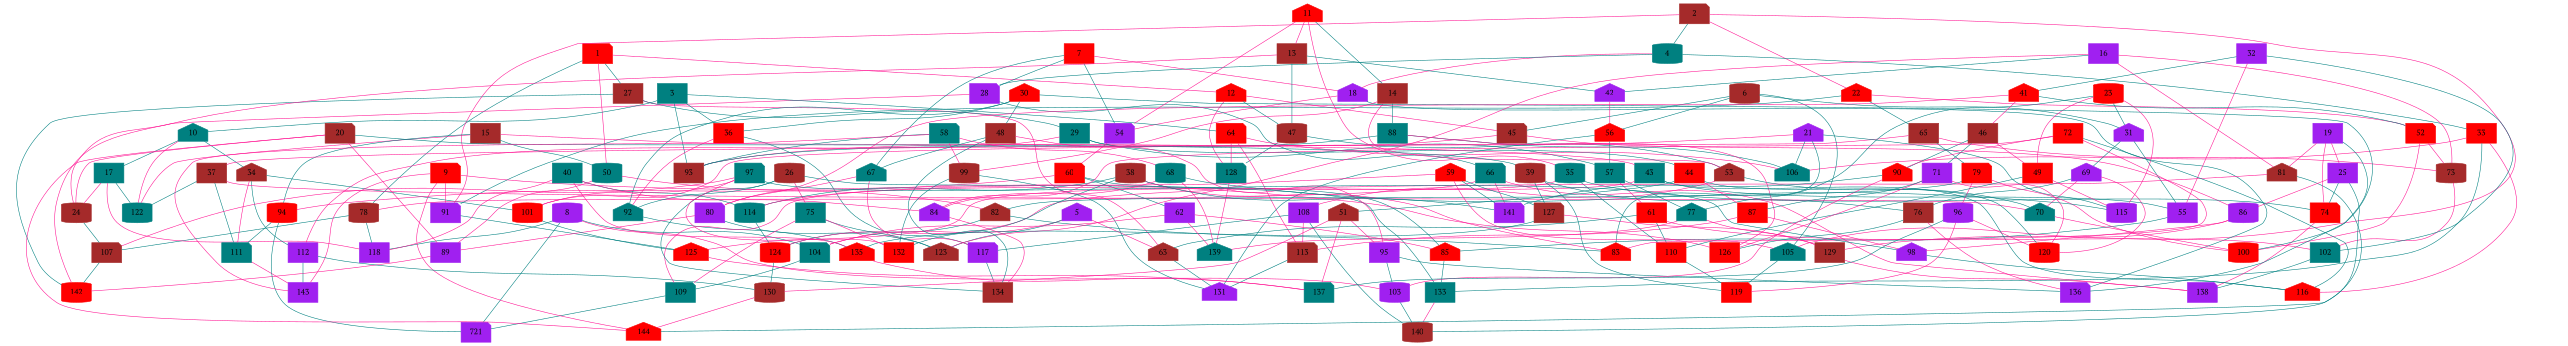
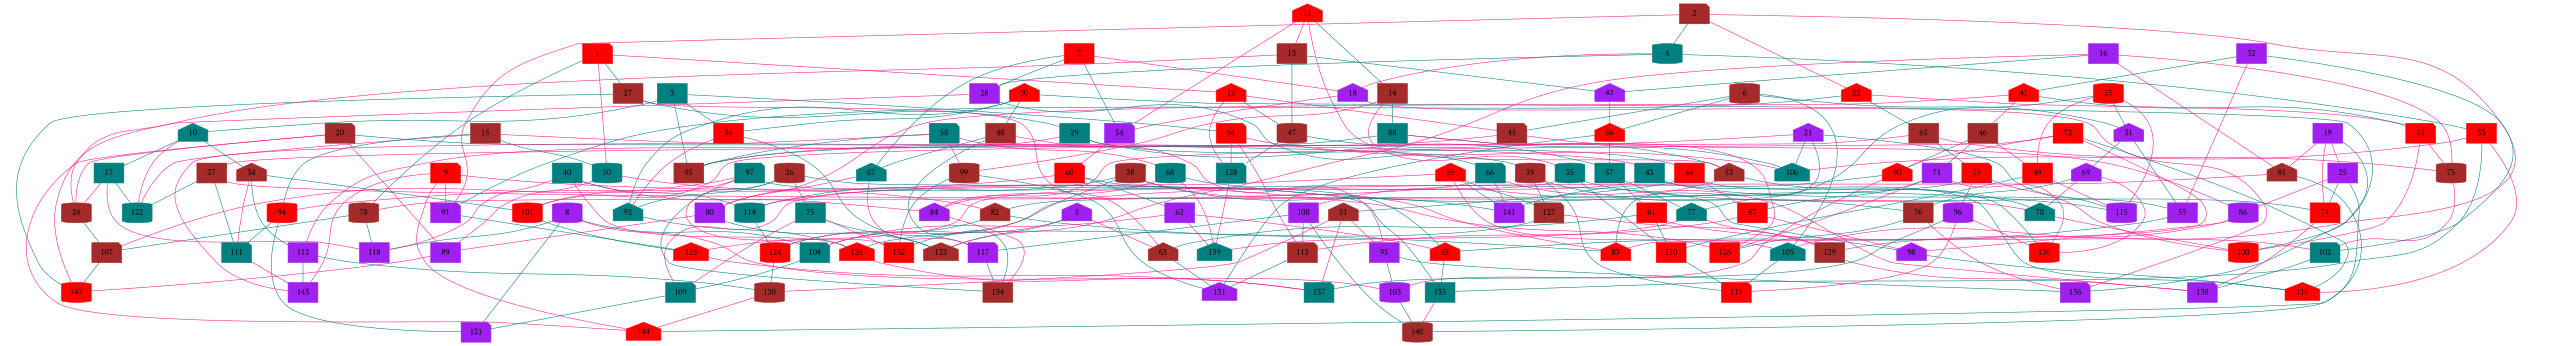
  graph {
    fontname="PT Serif"
    node [color=red fontname="PT Serif" shape=box style=filled]
    edge [color=teal fontname="PT Serif"]
    1 [shape=note]
    12 [shape=house]
    27 [color=brown]
    50 [color=teal shape=cylinder]
    78 [color=brown shape=cylinder]
    45 [color=brown shape=note]
    47 [color=brown shape=cylinder]
    128 [color=teal shape=note]
    63 [color=brown shape=house]
    29 [color=teal]
    142 [shape=cylinder]
    89 [color=purple]
    82 [color=brown shape=house]
    118 [color=purple]
    107 [color=brown shape=note]
    2 [color=brown shape=note]
    4 [color=teal shape=cylinder]
    22 [shape=house]
    91 [color=purple shape=note]
    129 [color=brown]
    18 [color=purple shape=house]
    28 [color=purple shape=note]
    33
    52 [shape=note]
    65 [color=brown]
    125 [shape=house]
    138 [color=purple shape=note]
    3 [color=teal]
    10 [color=teal shape=house]
    36
    64 [shape=note]
    93 [color=brown]
    17 [color=teal]
    34 [color=brown shape=house]
    122 [color=teal shape=cylinder]
    92 [color=teal shape=house]
    117 [color=purple shape=note]
    106 [color=teal shape=house]
    113 [color=brown shape=note]
    54 [color=purple shape=note]
    136 [color=purple shape=note]
    66 [color=teal shape=note]
    133 [color=teal]
    116 [shape=house]
    5 [color=purple shape=house]
    104 [color=teal shape=note]
    123 [color=brown shape=house]
    131 [color=purple shape=house]
    109 [color=teal shape=note]
-   121 [color=purple shape=note label=721]
+   121 [color=purple shape=note]
    6 [color=brown shape=cylinder]
    31 [color=purple shape=house]
    56 [shape=house]
    105 [color=teal shape=house]
    55 [color=purple]
    69 [color=purple shape=house]
    86 [color=purple shape=cylinder]
    57 [color=teal]
    119 [shape=note]
    7
    67 [color=teal shape=house]
    60 [shape=note]
    80 [color=purple shape=note]
    8 [color=purple shape=cylinder]
    103 [color=purple shape=cylinder]
    140 [color=brown shape=cylinder]
    9 [shape=note]
    126
    143 [color=purple]
    144 [shape=house]
    24 [color=brown shape=cylinder]
    112 [color=purple]
    101 [shape=cylinder]
    111 [color=teal shape=note]
    11 [shape=house]
    13 [color=brown]
    14 [color=brown]
    35 [color=teal shape=cylinder]
    42 [color=purple shape=house]
    53 [color=brown shape=house]
    88 [color=teal]
    99 [color=brown shape=cylinder]
    74 [shape=note]
    110
    139 [color=teal shape=house]
    70 [color=teal shape=house]
    108 [color=purple]
    132
    15 [color=brown]
    43 [color=teal]
    94 [shape=cylinder]
    16 [color=purple]
    73 [color=brown shape=cylinder]
    81 [color=brown shape=house]
    102 [color=teal shape=note]
    124 [shape=cylinder]
    19 [color=purple]
    25 [color=purple]
    20 [color=brown shape=note]
    39 [color=brown shape=cylinder]
    76 [color=brown]
    127 [color=brown shape=note]
    21 [color=purple shape=house]
    37 [color=brown]
    83 [shape=house]
    115 [color=purple shape=cylinder]
    100 [shape=cylinder]
    79 [shape=note]
    23 [shape=cylinder]
    49
    77 [color=teal shape=house]
    98 [color=purple shape=house]
    26 [color=brown shape=cylinder]
    75 [color=teal]
    134 [color=brown]
    135 [shape=house]
    44
    141 [color=purple shape=note]
    51 [color=brown shape=house]
    87
    120 [shape=cylinder]
    61
    130 [color=brown shape=cylinder]
    30 [shape=house]
    48 [color=brown]
    95 [color=purple]
    85 [shape=house]
    32 [color=purple]
    41 [shape=house]
    46 [color=brown]
    38 [color=brown shape=cylinder]
    114 [color=teal shape=cylinder]
    40 [color=teal]
    84 [color=purple shape=house]
    137 [color=teal shape=note]
    71 [color=purple]
    90 [shape=house]
    62 [color=purple]
    58 [color=teal shape=note]
    68 [color=teal shape=cylinder]
    59 [shape=house]
    96 [color=purple shape=cylinder]
    72
    97 [color=teal shape=note]
    1 -- 12 [color=deeppink]
    1 -- 27
    1 -- 50 [color=deeppink]
    1 -- 78
    12 -- 45 [color=deeppink]
    12 -- 47
    12 -- 128 [color=deeppink]
    27 -- 63 [color=deeppink]
    27 -- 29
    27 -- 142
    50 -- 89 [color=deeppink]
    50 -- 82 [color=deeppink]
    78 -- 118
    78 -- 107
    45 -- 93 [color=deeppink]
    45 -- 86 [color=deeppink]
    47 -- 128
    47 -- 53
    128 -- 139 [color=deeppink]
    63 -- 131
    29 -- 57
    29 -- 112 [color=deeppink]
    29 -- 44
    89 -- 142 [color=deeppink]
    82 -- 124
    82 -- 83
    107 -- 142
    2 -- 4
    2 -- 22 [color=deeppink]
    2 -- 91 [color=deeppink]
    2 -- 129 [color=deeppink]
    4 -- 18 [color=deeppink]
    4 -- 28
    4 -- 33
    22 -- 91
    22 -- 52 [color=deeppink]
    22 -- 65
    91 -- 125
    129 -- 138 [color=deeppink]
    18 -- 54 [color=deeppink]
-   18 -- 136
+   18 -- 136 [color=deeppink]
    28 -- 142 [color=deeppink]
    28 -- 66
    33 -- 106 [color=deeppink]
    33 -- 133
    33 -- 116 [color=deeppink]
    52 -- 73 [color=deeppink]
    52 -- 100 [color=deeppink]
    65 -- 101 [color=deeppink]
    65 -- 73 [color=deeppink]
    65 -- 79
    125 -- 137 [color=deeppink]
    3 -- 10
    3 -- 36
    3 -- 64
    3 -- 93
    10 -- 17
    10 -- 34
    10 -- 122 [color=deeppink]
    36 -- 92 [color=deeppink]
    36 -- 117
    64 -- 128 [color=deeppink]
    64 -- 106 [color=deeppink]
    64 -- 113 [color=deeppink]
    17 -- 118 [color=deeppink]
    17 -- 122
    17 -- 24 [color=deeppink]
    34 -- 112
    34 -- 101
    34 -- 111 [color=deeppink]
    92 -- 135
    117 -- 134
    113 -- 131
    54 -- 60 [color=deeppink]
    66 -- 78 [color=deeppink]
    66 -- 138 [color=deeppink]
    66 -- 141 [color=deeppink]
    133 -- 140 [color=deeppink]
    5 -- 63 [color=deeppink]
    5 -- 104 [color=deeppink]
    5 -- 123
    104 -- 109
    109 -- 121
    6 -- 45
    6 -- 31
    6 -- 56
    6 -- 105
    31 -- 55
    31 -- 69
    56 -- 131
    56 -- 57
    105 -- 119
    55 -- 85
    69 -- 70 [color=deeppink]
    69 -- 76
    69 -- 120 [color=deeppink]
    86 -- 105 [color=deeppink]
    86 -- 98 [color=deeppink]
    57 -- 77
    57 -- 61 [color=deeppink]
    7 -- 18 [color=deeppink]
    7 -- 28
    7 -- 54
    7 -- 67
    67 -- 117 [color=deeppink]
    67 -- 80 [color=deeppink]
    60 -- 94 [color=deeppink]
    60 -- 85
    60 -- 62
    80 -- 89 [color=deeppink]
    80 -- 123
    8 -- 118
    8 -- 104
    8 -- 121
    8 -- 103 [color=deeppink]
    103 -- 140
    9 -- 91 [color=deeppink]
    9 -- 126 [color=deeppink]
    9 -- 143 [color=deeppink]
    9 -- 144 [color=deeppink]
    24 -- 107
    112 -- 143
    112 -- 130
    101 -- 125
    111 -- 143 [color=deeppink]
    11 -- 54 [color=deeppink]
    11 -- 13 [color=deeppink]
    11 -- 14
    11 -- 35 [color=deeppink]
    13 -- 47
    13 -- 24 [color=deeppink]
    13 -- 42
    14 -- 53 [color=deeppink]
    14 -- 88
    14 -- 99 [color=deeppink]
    35 -- 109 [color=deeppink]
    35 -- 74
    35 -- 110
    42 -- 56 [color=deeppink]
    53 -- 70
    53 -- 108 [color=deeppink]
    88 -- 93
    88 -- 106
    88 -- 126 [color=deeppink]
    99 -- 131
    99 -- 132
    74 -- 138 [color=deeppink]
    110 -- 119
    70 -- 100 [color=deeppink]
    108 -- 117
    108 -- 113 [color=deeppink]
    108 -- 140
    15 -- 50
    15 -- 122 [color=deeppink]
    15 -- 43 [color=deeppink]
    15 -- 94
    43 -- 125 [color=deeppink]
    43 -- 116
    43 -- 55
    94 -- 121
    94 -- 111
    16 -- 123 [color=deeppink]
    16 -- 42
    16 -- 73 [color=deeppink]
    16 -- 81 [color=deeppink]
    73 -- 102 [color=deeppink]
    81 -- 140
    81 -- 124 [color=deeppink]
    102 -- 138
    124 -- 130
    19 -- 136
    19 -- 74 [color=deeppink]
    19 -- 81 [color=deeppink]
    19 -- 25 [color=deeppink]
    25 -- 86 [color=deeppink]
    25 -- 144
    25 -- 74
    20 -- 89 [color=deeppink]
    20 -- 144 [color=deeppink]
    20 -- 24 [color=deeppink]
    20 -- 39
    39 -- 119
    39 -- 76
    39 -- 127
    76 -- 136 [color=deeppink]
    76 -- 126
    127 -- 129 [color=deeppink]
    127 -- 135
    21 -- 106
    21 -- 37 [color=deeppink]
    21 -- 83
    21 -- 115
    37 -- 122
    37 -- 111
    37 -- 70 [color=deeppink]
    79 -- 82
    79 -- 100 [color=deeppink]
    79 -- 96 [color=deeppink]
    23 -- 31
    23 -- 115 [color=deeppink]
    23 -- 49 [color=deeppink]
    23 -- 77
    49 -- 110
    49 -- 115 [color=deeppink]
    77 -- 129 [color=deeppink]
    77 -- 139 [color=deeppink]
    98 -- 116
    26 -- 92
    26 -- 133
    26 -- 75 [color=deeppink]
    26 -- 134
    75 -- 123
    75 -- 109 [color=deeppink]
    75 -- 132 [color=deeppink]
    135 -- 137 [color=deeppink]
    44 -- 51
    44 -- 87 [color=deeppink]
    44 -- 120
    51 -- 130 [color=deeppink]
    51 -- 95 [color=deeppink]
    51 -- 137 [color=deeppink]
    87 -- 113 [color=deeppink]
    87 -- 98 [color=deeppink]
    61 -- 63
    61 -- 110
    61 -- 102 [color=deeppink]
    130 -- 144 [color=deeppink]
    30 -- 36
    30 -- 92
    30 -- 100
    30 -- 48
    48 -- 67
    48 -- 134
    48 -- 95 [color=deeppink]
    95 -- 136
    95 -- 103
    85 -- 133
    32 -- 55 [color=deeppink]
    32 -- 102
    32 -- 41
    41 -- 52
    41 -- 80 [color=deeppink]
    41 -- 46 [color=deeppink]
    46 -- 49 [color=deeppink]
    46 -- 71
    46 -- 90
    38 -- 132
    38 -- 83 [color=deeppink]
    38 -- 141
    38 -- 114
    114 -- 124
    40 -- 118 [color=deeppink]
    40 -- 135 [color=deeppink]
    40 -- 114
    40 -- 84 [color=deeppink]
    84 -- 134 [color=deeppink]
    71 -- 126 [color=deeppink]
    71 -- 87
    71 -- 120 [color=deeppink]
    90 -- 103 [color=deeppink]
    90 -- 141
    62 -- 104 [color=deeppink]
    62 -- 139 [color=deeppink]
    62 -- 85 [color=deeppink]
    58 -- 93
    58 -- 143 [color=deeppink]
    58 -- 99 [color=deeppink]
    58 -- 68 [color=deeppink]
    68 -- 139 [color=deeppink]
    68 -- 115
    68 -- 84 [color=deeppink]
    59 -- 105 [color=deeppink]
    59 -- 127
    59 -- 141
    59 -- 114 [color=deeppink]
    96 -- 119 [color=deeppink]
    96 -- 120 [color=deeppink]
    96 -- 137
    72 -- 116
    72 -- 83 [color=deeppink]
    72 -- 84 [color=deeppink]
    72 -- 90 [color=deeppink]
    97 -- 107 [color=deeppink]
    97 -- 101 [color=deeppink]
    97 -- 132 [color=deeppink]
    97 -- 98
  }
